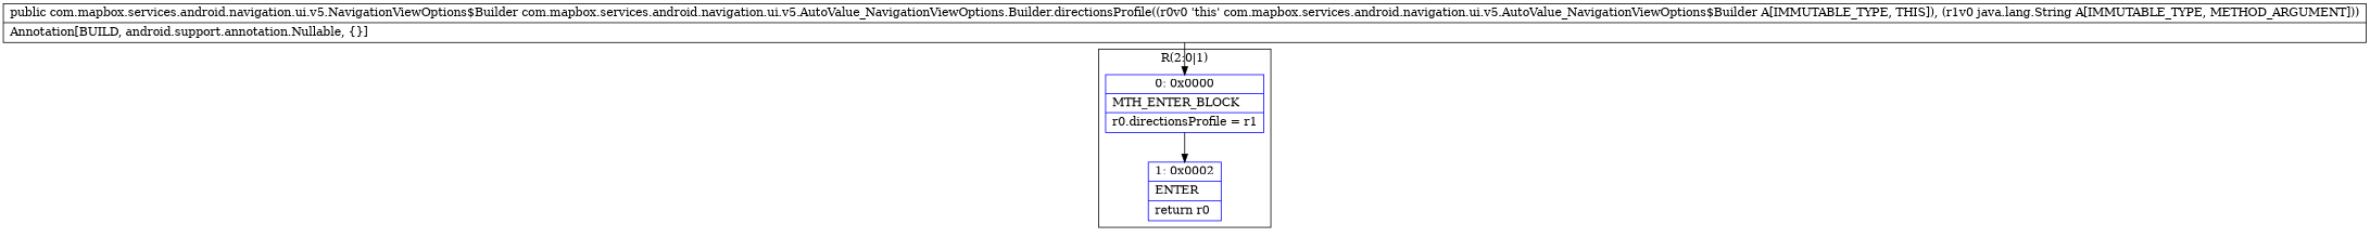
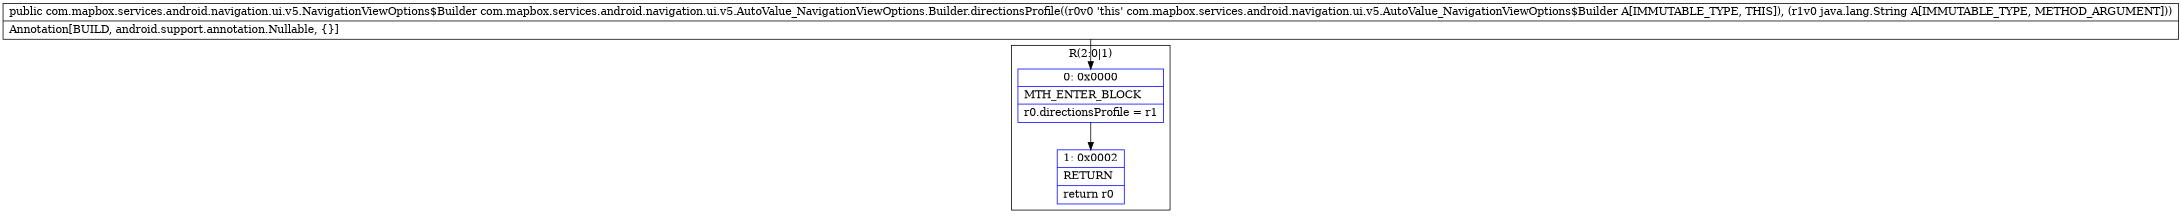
  digraph {
    node [color=blue shape=record]
    n1 [label="{0\:\ 0x0000|MTH_ENTER_BLOCK\l|r0.directionsProfile = r1\l}"]
-   n2 [label="{1\:\ 0x0002|ENTER\l|return r0\l}"]
+   n2 [label="{1\:\ 0x0002|RETURN\l|return r0\l}"]
    n3 [label="{public com.mapbox.services.android.navigation.ui.v5.NavigationViewOptions$Builder com.mapbox.services.android.navigation.ui.v5.AutoValue_NavigationViewOptions.Builder.directionsProfile((r0v0 'this' com.mapbox.services.android.navigation.ui.v5.AutoValue_NavigationViewOptions$Builder A[IMMUTABLE_TYPE, THIS]), (r1v0 java.lang.String A[IMMUTABLE_TYPE, METHOD_ARGUMENT]))  | Annotation[BUILD, android.support.annotation.Nullable, \{\}]\l}" color=""]
    subgraph cluster_1 {
      label="R(2:0|1)"
      n1
      n2
    }
    n1 -> n2
    n3 -> n1
  }
